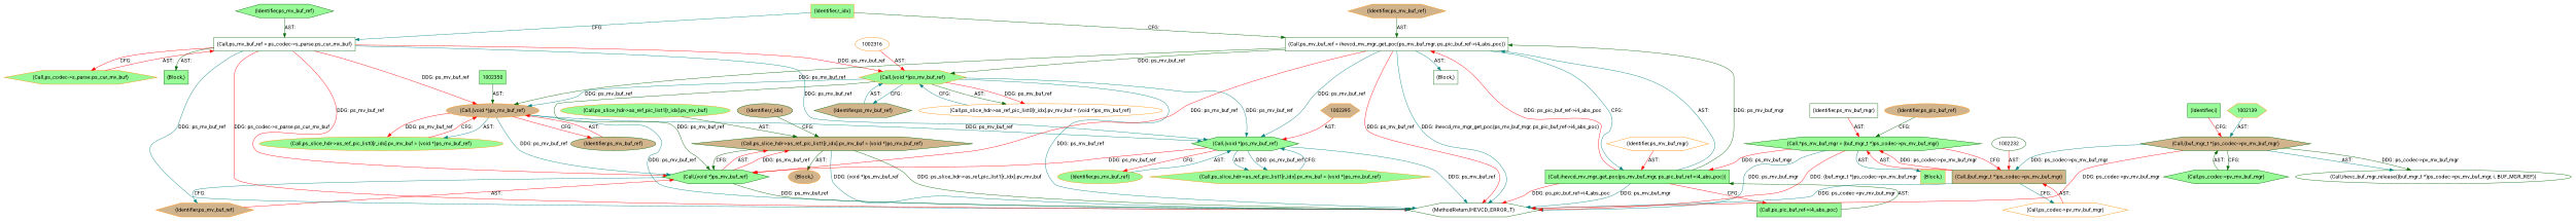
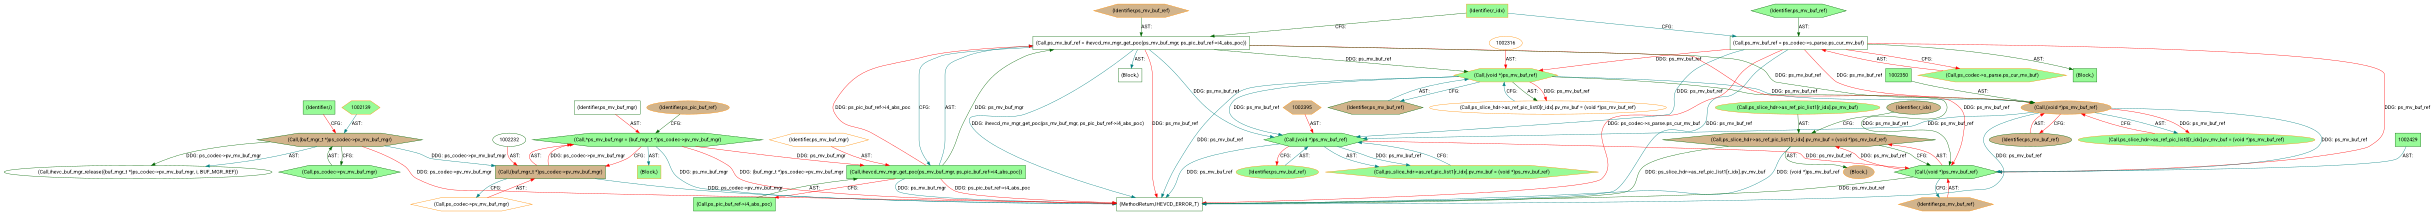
  digraph {
    fontname=Roboto
    node [color=darkgreen fillcolor=palegreen fontname=Roboto shape=hexagon style=filled]
    edge [color=teal fontname=Roboto]
    n1 [fillcolor=tan label="(Call,ps_slice_hdr->as_ref_pic_list1[r_idx].pv_mv_buf = (void *)ps_mv_buf_ref)"]
    n2 [label="(Call,(void *)ps_mv_buf_ref)"]
    n3 [color=darkorange fillcolor=tan label="(Block,)" shape=ellipse]
-   n4 [fillcolor=white label="(MethodReturn,IHEVCD_ERROR_T)"]
+   n4 [fillcolor=white label="(MethodReturn,IHEVCD_ERROR_T)" shape=box]
    n5 [color=darkorange fillcolor=tan label="(Identifier,ps_mv_buf_ref)"]
    n6 [fillcolor=white label="(Call,ps_mv_buf_ref = ps_codec->s_parse.ps_cur_mv_buf)" shape=box]
    n7 [color=darkorange fillcolor=tan label="(Call,(void *)ps_mv_buf_ref)" shape=ellipse]
    n8 [color=darkorange label="(Call,(void *)ps_mv_buf_ref)"]
    n9 [label="(Call,(void *)ps_mv_buf_ref)"]
    n10 [color=darkorange label="(Call,ps_codec->s_parse.ps_cur_mv_buf)"]
    n11 [label="(Block,)" shape=box]
    n12 [fillcolor=tan label="(Identifier,ps_mv_buf_ref)" shape=ellipse]
    n13 [color=darkorange label="(Call,ps_slice_hdr->as_ref_pic_list0[r_idx].pv_mv_buf = (void *)ps_mv_buf_ref)" shape=ellipse]
    n14 [color=darkorange fillcolor=white label="(Call,ps_slice_hdr->as_ref_pic_list0[r_idx].pv_mv_buf = (void *)ps_mv_buf_ref)" shape=ellipse]
    n15 [fillcolor=tan label="(Identifier,ps_mv_buf_ref)"]
    n16 [color=darkorange label="(Call,ps_slice_hdr->as_ref_pic_list1[r_idx].pv_mv_buf = (void *)ps_mv_buf_ref)"]
    n17 [color=darkorange label="(Identifier,ps_mv_buf_ref)" shape=ellipse]
    n18 [fillcolor=white label="(Call,ps_mv_buf_ref = ihevcd_mv_mgr_get_poc(ps_mv_buf_mgr, ps_pic_buf_ref->i4_abs_poc))" shape=box]
    n19 [label="(Call,ihevcd_mv_mgr_get_poc(ps_mv_buf_mgr, ps_pic_buf_ref->i4_abs_poc))" shape=box]
    n20 [fillcolor=white label="(Block,)" shape=box]
    n21 [label="(Call,ps_pic_buf_ref->i4_abs_poc)" shape=box]
    n22 [label="(Call,*ps_mv_buf_mgr = (buf_mgr_t *)ps_codec->pv_mv_buf_mgr)"]
    n23 [fillcolor=tan label="(Call,(buf_mgr_t *)ps_codec->pv_mv_buf_mgr)" shape=box]
    n24 [color=darkorange label="(Block,)" shape=box]
    n25 [color=darkorange fillcolor=white label="(Call,ps_codec->pv_mv_buf_mgr)"]
    n26 [fillcolor=tan label="(Call,(buf_mgr_t *)ps_codec->pv_mv_buf_mgr)"]
    n27 [fillcolor=white label="(Call,ihevc_buf_mgr_release((buf_mgr_t *)ps_codec->pv_mv_buf_mgr, i, BUF_MGR_REF))" shape=ellipse]
    n28 [label="(Call,ps_codec->pv_mv_buf_mgr)"]
    n29 [color=darkorange fillcolor=tan label="(Identifier,ps_mv_buf_ref)"]
    n30 [label="(Identifier,ps_mv_buf_ref)"]
    n31 [color=darkorange fillcolor=white label="(Identifier,ps_mv_buf_mgr)"]
    n32 [color=darkorange label="(Call,ps_slice_hdr->as_ref_pic_list1[r_idx].pv_mv_buf)" shape=ellipse]
    n33 [fillcolor=tan label="(Identifier,r_idx)" shape=ellipse]
    n34 [color=darkorange label="(Identifier,r_idx)" shape=box]
    n35 [label="(Identifier,i)" shape=box]
    n36 [fillcolor=white label="(Identifier,ps_mv_buf_mgr)" shape=box]
    n37 [color=darkorange fillcolor=tan label="(Identifier,ps_pic_buf_ref)" shape=ellipse]
+   1002429 [shape=box]
    1002350 [shape=box]
    1002316 [color=darkorange fillcolor=white shape=ellipse]
    1002232 [fillcolor=white shape=ellipse]
    1002139 [color=darkorange]
    1002395 [color=darkorange fillcolor=tan]
    n1 -> n2 [color=darkgreen label="CFG: "]
    n1 -> n3 [color=darkgreen label="AST: "]
    n1 -> n4 [color=darkgreen label="DDG: ps_slice_hdr->as_ref_pic_list1[r_idx].pv_mv_buf"]
    n1 -> n4 [label="DDG: (void *)ps_mv_buf_ref"]
    n2 -> n1 [color=red label="AST: "]
    n2 -> n1 [color=red label="DDG: ps_mv_buf_ref"]
    n2 -> n4 [color=darkgreen label="DDG: ps_mv_buf_ref"]
    n2 -> n5 [label="CFG: "]
    n5 -> n2 [color=red label="AST: "]
    n6 -> n2 [color=red label="DDG: ps_mv_buf_ref"]
    n6 -> n4 [label="DDG: ps_mv_buf_ref"]
    n6 -> n4 [color=red label="DDG: ps_codec->s_parse.ps_cur_mv_buf"]
    n6 -> n7 [color=red label="DDG: ps_mv_buf_ref"]
    n6 -> n8 [color=red label="DDG: ps_mv_buf_ref"]
    n6 -> n9 [label="DDG: ps_mv_buf_ref"]
    n6 -> n10 [color=red label="CFG: "]
    n6 -> n11 [color=darkgreen label="AST: "]
    n7 -> n2 [label="DDG: ps_mv_buf_ref"]
    n7 -> n4 [label="DDG: ps_mv_buf_ref"]
    n7 -> n9 [label="DDG: ps_mv_buf_ref"]
    n7 -> n12 [color=red label="CFG: "]
    n7 -> n13 [label="AST: "]
    n7 -> n13 [color=red label="DDG: ps_mv_buf_ref"]
    n8 -> n2 [color=darkgreen label="DDG: ps_mv_buf_ref"]
    n8 -> n4 [label="DDG: ps_mv_buf_ref"]
    n8 -> n7 [label="DDG: ps_mv_buf_ref"]
    n8 -> n9 [label="DDG: ps_mv_buf_ref"]
    n8 -> n14 [color=darkgreen label="AST: "]
    n8 -> n14 [color=red label="DDG: ps_mv_buf_ref"]
    n8 -> n15 [label="CFG: "]
    n9 -> n2 [color=red label="DDG: ps_mv_buf_ref"]
    n9 -> n4 [label="DDG: ps_mv_buf_ref"]
    n9 -> n16 [label="AST: "]
    n9 -> n16 [label="DDG: ps_mv_buf_ref"]
    n9 -> n17 [color=red label="CFG: "]
    n10 -> n6 [color=red label="AST: "]
    n12 -> n7 [color=red label="AST: "]
    n13 -> n7 [color=red label="CFG: "]
    n14 -> n8 [label="CFG: "]
    n15 -> n8 [label="AST: "]
    n16 -> n9 [label="CFG: "]
    n17 -> n9 [label="AST: "]
    n18 -> n2 [color=red label="DDG: ps_mv_buf_ref"]
    n18 -> n4 [color=red label="DDG: ps_mv_buf_ref"]
    n18 -> n4 [label="DDG: ihevcd_mv_mgr_get_poc(ps_mv_buf_mgr, ps_pic_buf_ref->i4_abs_poc)"]
    n18 -> n7 [color=darkgreen label="DDG: ps_mv_buf_ref"]
    n18 -> n8 [color=darkgreen label="DDG: ps_mv_buf_ref"]
    n18 -> n9 [label="DDG: ps_mv_buf_ref"]
    n18 -> n19 [label="CFG: "]
    n18 -> n20 [label="AST: "]
    n19 -> n4 [color=red label="DDG: ps_pic_buf_ref->i4_abs_poc"]
    n19 -> n4 [label="DDG: ps_mv_buf_mgr"]
    n19 -> n18 [label="AST: "]
    n19 -> n18 [color=darkgreen label="DDG: ps_mv_buf_mgr"]
    n19 -> n18 [color=red label="DDG: ps_pic_buf_ref->i4_abs_poc"]
    n19 -> n21 [color=red label="CFG: "]
    n21 -> n19 [color=darkgreen label="AST: "]
    n22 -> n4 [label="DDG: ps_mv_buf_mgr"]
    n22 -> n4 [color=red label="DDG: (buf_mgr_t *)ps_codec->pv_mv_buf_mgr"]
    n22 -> n19 [color=red label="DDG: ps_mv_buf_mgr"]
    n22 -> n23 [color=red label="CFG: "]
    n22 -> n24 [label="AST: "]
    n23 -> n4 [label="DDG: ps_codec->pv_mv_buf_mgr"]
    n23 -> n22 [color=red label="AST: "]
    n23 -> n22 [color=red label="DDG: ps_codec->pv_mv_buf_mgr"]
    n23 -> n25 [label="CFG: "]
    n25 -> n23 [color=red label="AST: "]
    n26 -> n4 [color=red label="DDG: ps_codec->pv_mv_buf_mgr"]
    n26 -> n23 [label="DDG: ps_codec->pv_mv_buf_mgr"]
    n26 -> n27 [label="AST: "]
    n26 -> n27 [color=darkgreen label="DDG: ps_codec->pv_mv_buf_mgr"]
    n26 -> n28 [color=darkgreen label="CFG: "]
    n28 -> n26 [color=darkgreen label="AST: "]
    n29 -> n18 [color=darkgreen label="AST: "]
    n30 -> n6 [color=darkgreen label="AST: "]
    n31 -> n19 [color=red label="AST: "]
    n32 -> n1 [color=darkgreen label="AST: "]
    n33 -> n1 [color=darkgreen label="CFG: "]
    n34 -> n6 [label="CFG: "]
    n34 -> n18 [color=darkgreen label="CFG: "]
    n35 -> n26 [color=red label="CFG: "]
    n36 -> n22 [color=red label="AST: "]
    n37 -> n22 [color=darkgreen label="CFG: "]
+   1002429 -> n2 [label="AST: "]
    1002350 -> n7 [color=darkgreen label="AST: "]
    1002316 -> n8 [color=red label="AST: "]
    1002232 -> n23 [color=red label="AST: "]
    1002139 -> n26 [label="AST: "]
    1002395 -> n9 [color=red label="AST: "]
  }
